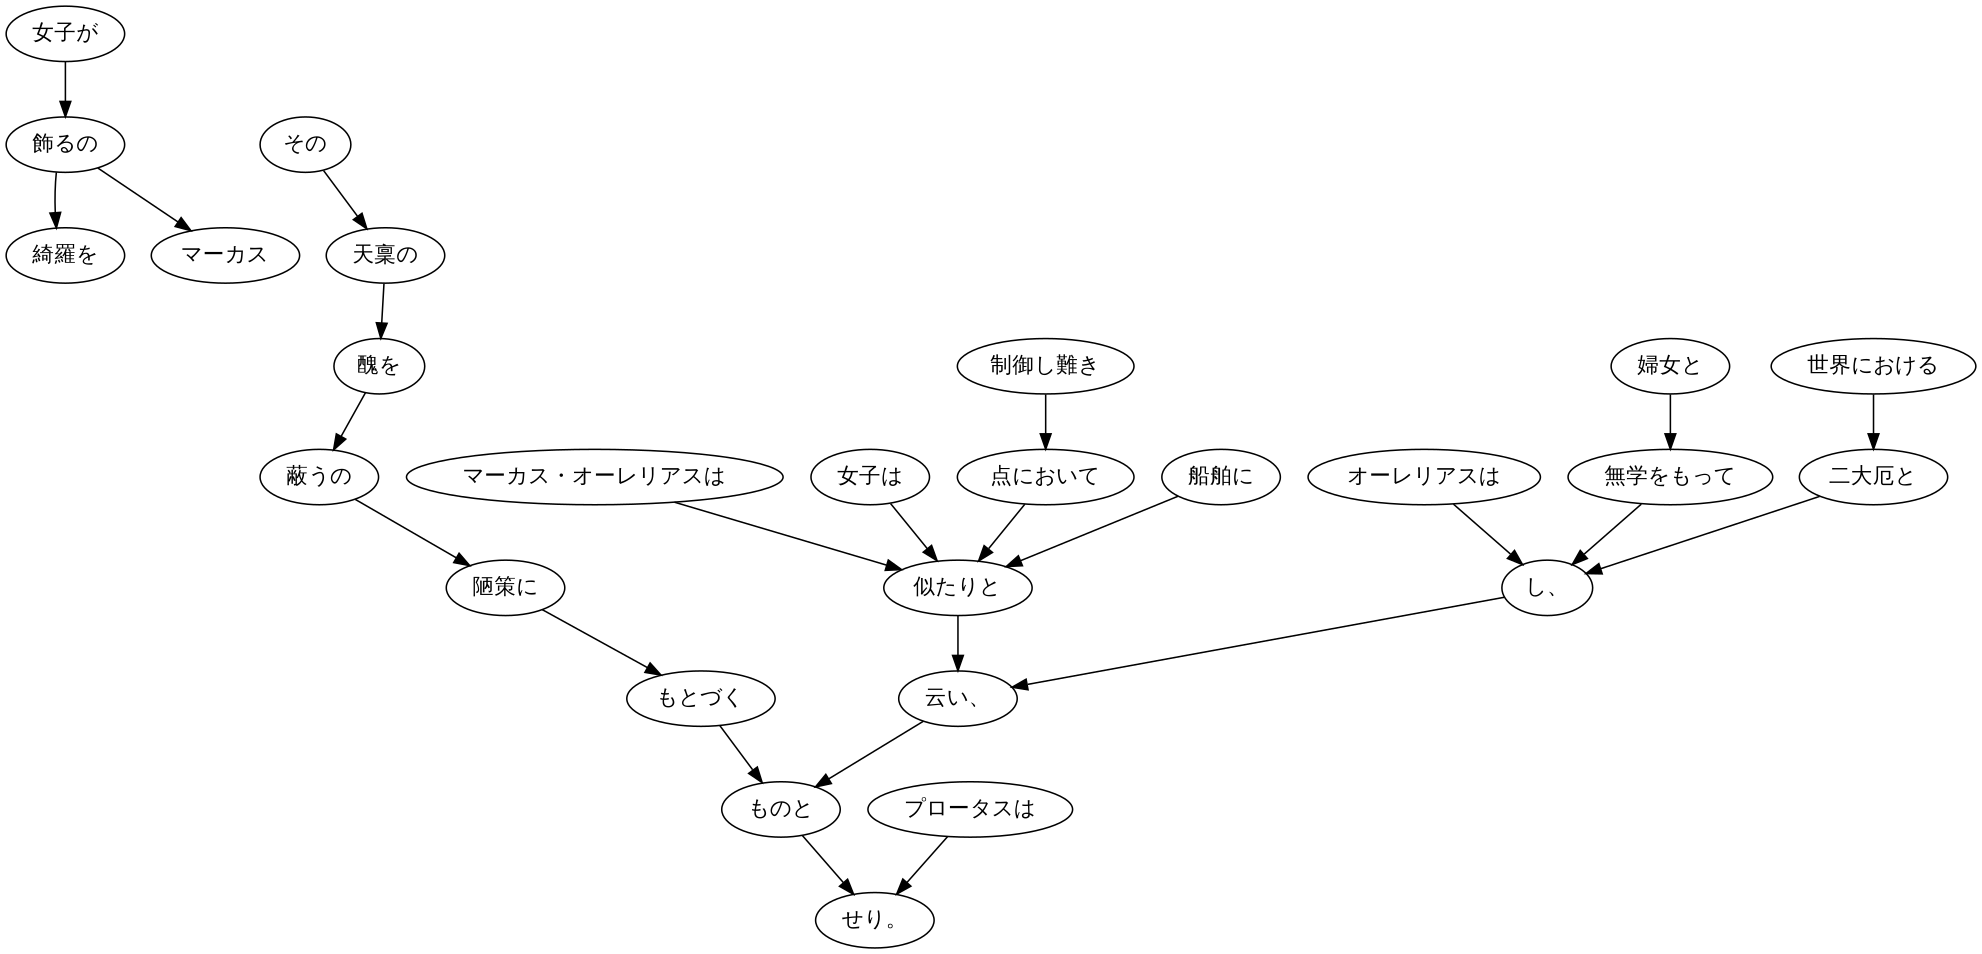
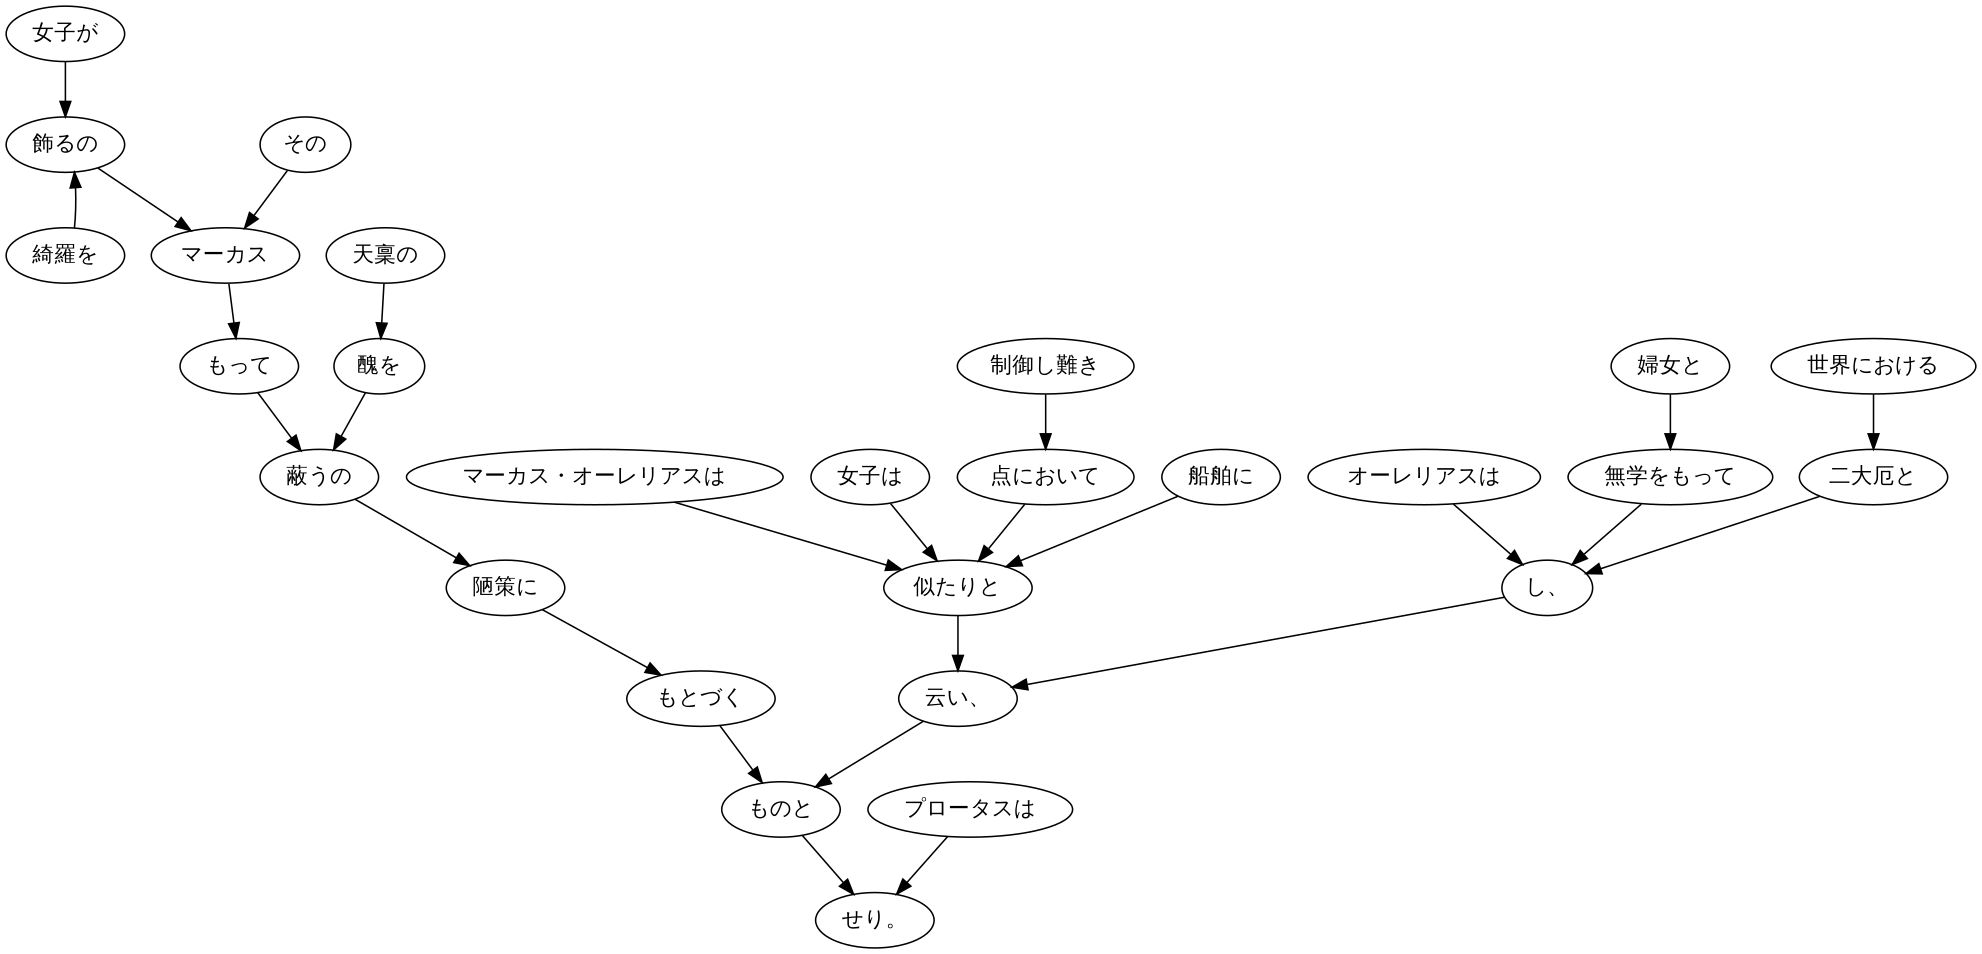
  digraph {
    n1 [label="オーレリアスは"]
    n2 [label="し、"]
    n3 [label="云い、"]
    n4 [label="婦女と"]
    n5 [label="無学をもって"]
    n6 [label="世界における"]
    n7 [label="二大厄と"]
    n8 [label="ものと"]
    n9 [label="マーカス・オーレリアスは"]
    n10 [label="似たりと"]
    n11 [label="女子は"]
    n12 [label="制御し難き"]
    n13 [label="点において"]
    n14 [label="船舶に"]
    n15 [label="せり。"]
    n16 [label="プロータスは"]
    n17 [label="女子が"]
    n18 [label="飾るの"]
    n19 [label="マーカス"]
    n20 [label="綺羅を"]
+   n21 [label="もって"]
    n22 [label="蔽うの"]
    n23 [label="陋策に"]
    n24 [label="その"]
    n25 [label="天稟の"]
    n26 [label="醜を"]
    n27 [label="もとづく"]
    n1 -> n2
    n2 -> n3
    n3 -> n8
    n4 -> n5
    n5 -> n2
    n6 -> n7
    n7 -> n2
    n8 -> n15
    n9 -> n10
    n10 -> n3
    n11 -> n10
    n12 -> n13
    n13 -> n10
    n14 -> n10
    n16 -> n15
    n17 -> n18
    n18 -> n19
-   n18 -> n20
+   n19 -> n21
+   n20 -> n18
+   n21 -> n22
    n22 -> n23
    n23 -> n27
-   n24 -> n25
+   n24 -> n19
    n25 -> n26
    n26 -> n22
    n27 -> n8
  }
